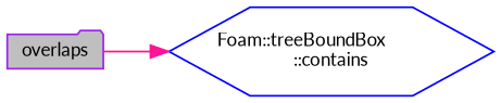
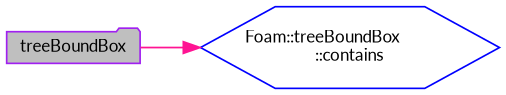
  digraph {
    rankdir=LR
    fontname=Lato
    node [fontname=Lato fontsize=10]
-   n1 [color=purple fillcolor=grey75 fontcolor=black height=0.2 label=overlaps shape=folder style=filled width=0.4]
+   n1 [color=purple fillcolor=grey75 fontcolor=black height=0.2 label=treeBoundBox shape=folder style=filled width=0.4]
    n2 [color=blue height=0.2 label="Foam::treeBoundBox\l::contains" shape=hexagon width=0.4]
    n1 -> n2 [color=deeppink fontname=Lato fontsize=10 labelfontname=Helvetica labelfontsize=10 style=solid]
  }
